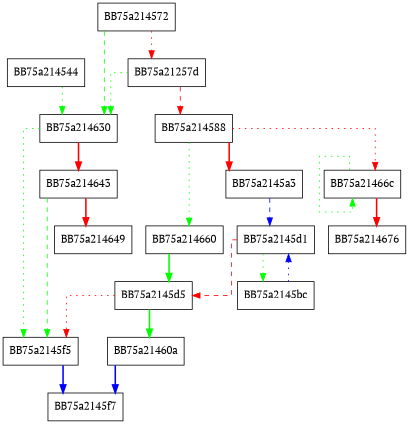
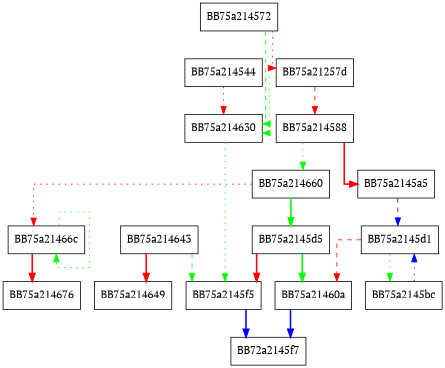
  digraph {
    fontname="PT Serif"
    splines=ortho
    node [fontname="PT Serif" shape=box]
    edge [color=green fontname="PT Serif" style=dotted]
    BB75a214544
    BB75a214630
    BB75a2145f5
    BB75a214643
-   BB75a2145f7
+   BB75a2145f7 [label=BB72a2145f7]
    BB75a214649
    BB75a214572
    n8 [label=BB75a21257d]
    BB75a214588
    BB75a214660
-   BB75a2145a5 [label=BB75a2145a3]
+   BB75a2145a5
    BB75a2145d5
    BB75a21466c
    BB75a2145d1
    BB75a21460a
    BB75a214676
    BB75a2145bc
-   BB75a214544 -> BB75a214630
+   BB75a214544 -> BB75a214630 [color=red]
    BB75a214630 -> BB75a2145f5
-   BB75a214630 -> BB75a214643 [color=red style=bold]
    BB75a2145f5 -> BB75a2145f7 [color=blue style=bold]
    BB75a214643 -> BB75a2145f5 [style=dashed]
    BB75a214643 -> BB75a214649 [color=red style=bold]
    BB75a214572 -> BB75a214630 [style=dashed]
    BB75a214572 -> n8 [color=red]
    n8 -> BB75a214630
    n8 -> BB75a214588 [color=red style=dashed]
    BB75a214588 -> BB75a214660
    BB75a214588 -> BB75a2145a5 [color=red style=bold]
    BB75a214660 -> BB75a2145d5 [style=bold]
-   BB75a214588 -> BB75a21466c [color=red]
+   BB75a214660 -> BB75a21466c [color=red]
    BB75a2145a5 -> BB75a2145d1 [color=blue style=dashed]
-   BB75a2145d5 -> BB75a2145f5 [color=red]
+   BB75a2145d5 -> BB75a2145f5 [color=red style=bold]
    BB75a2145d5 -> BB75a21460a [style=bold]
    BB75a21466c -> BB75a21466c
    BB75a21466c -> BB75a214676 [color=red style=bold]
-   BB75a2145d1 -> BB75a2145d5 [color=red style=dashed]
+   BB75a2145d1 -> BB75a21460a [color=red style=dashed]
    BB75a2145d1 -> BB75a2145bc
    BB75a21460a -> BB75a2145f7 [color=blue style=bold]
    BB75a2145bc -> BB75a2145d1 [color=blue]
  }
